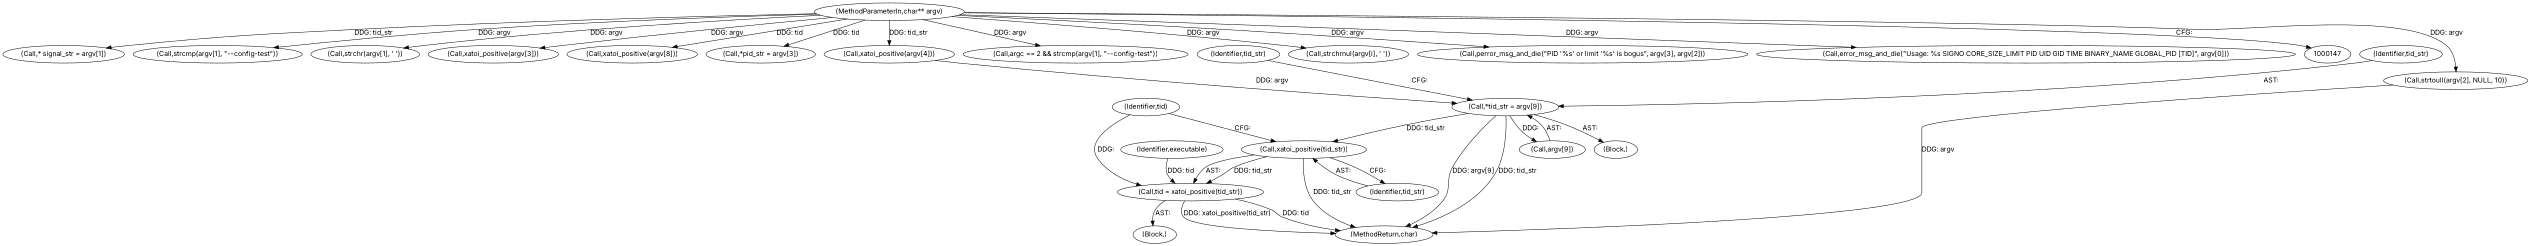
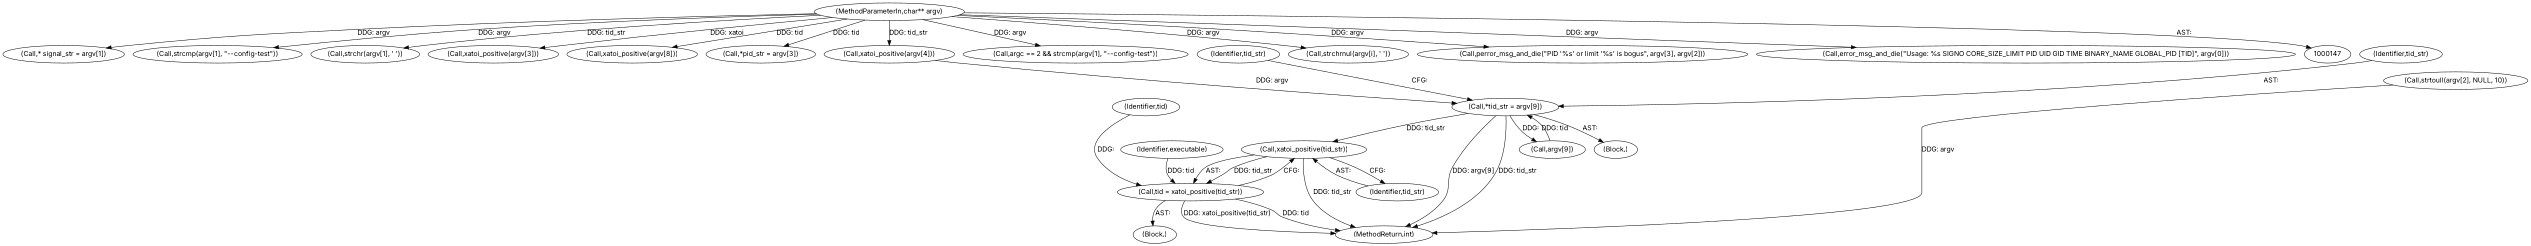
  digraph {
    fontname=Inter
    node [fontname=Inter]
    edge [fontname=Inter]
    n1 [label="(Call,*tid_str = argv[9])"]
    n2 [label="(Call,xatoi_positive(tid_str))"]
    n3 [label="(Block,)"]
    n4 [label="(Call,argv[9])"]
-   n5 [label="(MethodReturn,char)"]
+   n5 [label="(MethodReturn,int)"]
    n6 [label="(Call,tid = xatoi_positive(tid_str))"]
    n7 [label="(Identifier,tid_str)"]
    n8 [label="(MethodParameterIn,char** argv)"]
    n9 [label="(Call,* signal_str = argv[1])"]
    n10 [label="(Call,strcmp(argv[1], \"--config-test\"))"]
    n11 [label="(Call,strchr(argv[1], ' '))"]
    n12 [label="(Call,xatoi_positive(argv[3]))"]
    n13 [label="(Call,xatoi_positive(argv[8]))"]
    n14 [label="(Call,*pid_str = argv[3])"]
    n15 [label="(Call,xatoi_positive(argv[4]))"]
    n16 [label="(Call,argc == 2 && strcmp(argv[1], \"--config-test\"))"]
    n17 [label="(Call,strtoull(argv[2], NULL, 10))"]
    n18 [label="(Call,strchrnul(argv[i], ' '))"]
    n19 [label="(Call,perror_msg_and_die(\"PID '%s' or limit '%s' is bogus\", argv[3], argv[2]))"]
    n20 [label="(Call,error_msg_and_die(\"Usage: %s SIGNO CORE_SIZE_LIMIT PID UID GID TIME BINARY_NAME GLOBAL_PID [TID]\", argv[0]))"]
    1000147
    n22 [label="(Block,)"]
    n23 [label="(Identifier,executable)"]
    n24 [label="(Identifier,tid_str)"]
    n25 [label="(Identifier,tid_str)"]
    n26 [label="(Identifier,tid)"]
    n1 -> n2 [label="DDG: tid_str"]
    n1 -> n3 [label="AST: "]
    n1 -> n4 [label="DDG: "]
    n1 -> n5 [label="DDG: argv[9]"]
    n1 -> n5 [label="DDG: tid_str"]
    n2 -> n5 [label="DDG: tid_str"]
    n2 -> n6 [label="AST: "]
    n2 -> n6 [label="DDG: tid_str"]
    n2 -> n7 [label="CFG: "]
-   n4 -> n1 [label="AST: "]
-   n26 -> n2 [label="CFG: "]
+   n4 -> n1 [label="DDG: tid"]
+   n6 -> n2 [label="CFG: "]
    n6 -> n5 [label="DDG: xatoi_positive(tid_str)"]
    n6 -> n5 [label="DDG: tid"]
    n6 -> n22 [label="AST: "]
    n7 -> n2 [label="AST: "]
-   n8 -> n9 [label="DDG: tid_str"]
+   n8 -> n9 [label="DDG: argv"]
    n8 -> n10 [label="DDG: argv"]
-   n8 -> n11 [label="DDG: argv"]
-   n8 -> n12 [label="DDG: argv"]
+   n8 -> n11 [label="DDG: tid_str"]
+   n8 -> n12 [label="DDG: xatoi"]
    n8 -> n13 [label="DDG: tid"]
    n8 -> n14 [label="DDG: tid"]
    n8 -> n15 [label="DDG: tid_str"]
    n8 -> n16 [label="DDG: argv"]
-   n8 -> n17 [label="DDG: argv"]
    n8 -> n18 [label="DDG: argv"]
    n8 -> n19 [label="DDG: argv"]
    n8 -> n20 [label="DDG: argv"]
-   n8 -> 1000147 [label="CFG: "]
+   n8 -> 1000147 [label="AST: "]
    n15 -> n1 [label="DDG: argv"]
    n17 -> n5 [label="DDG: argv"]
    n23 -> n6 [label="DDG: tid"]
    n24 -> n1 [label="CFG: "]
    n25 -> n1 [label="AST: "]
    n26 -> n6 [label="DDG: "]
  }
